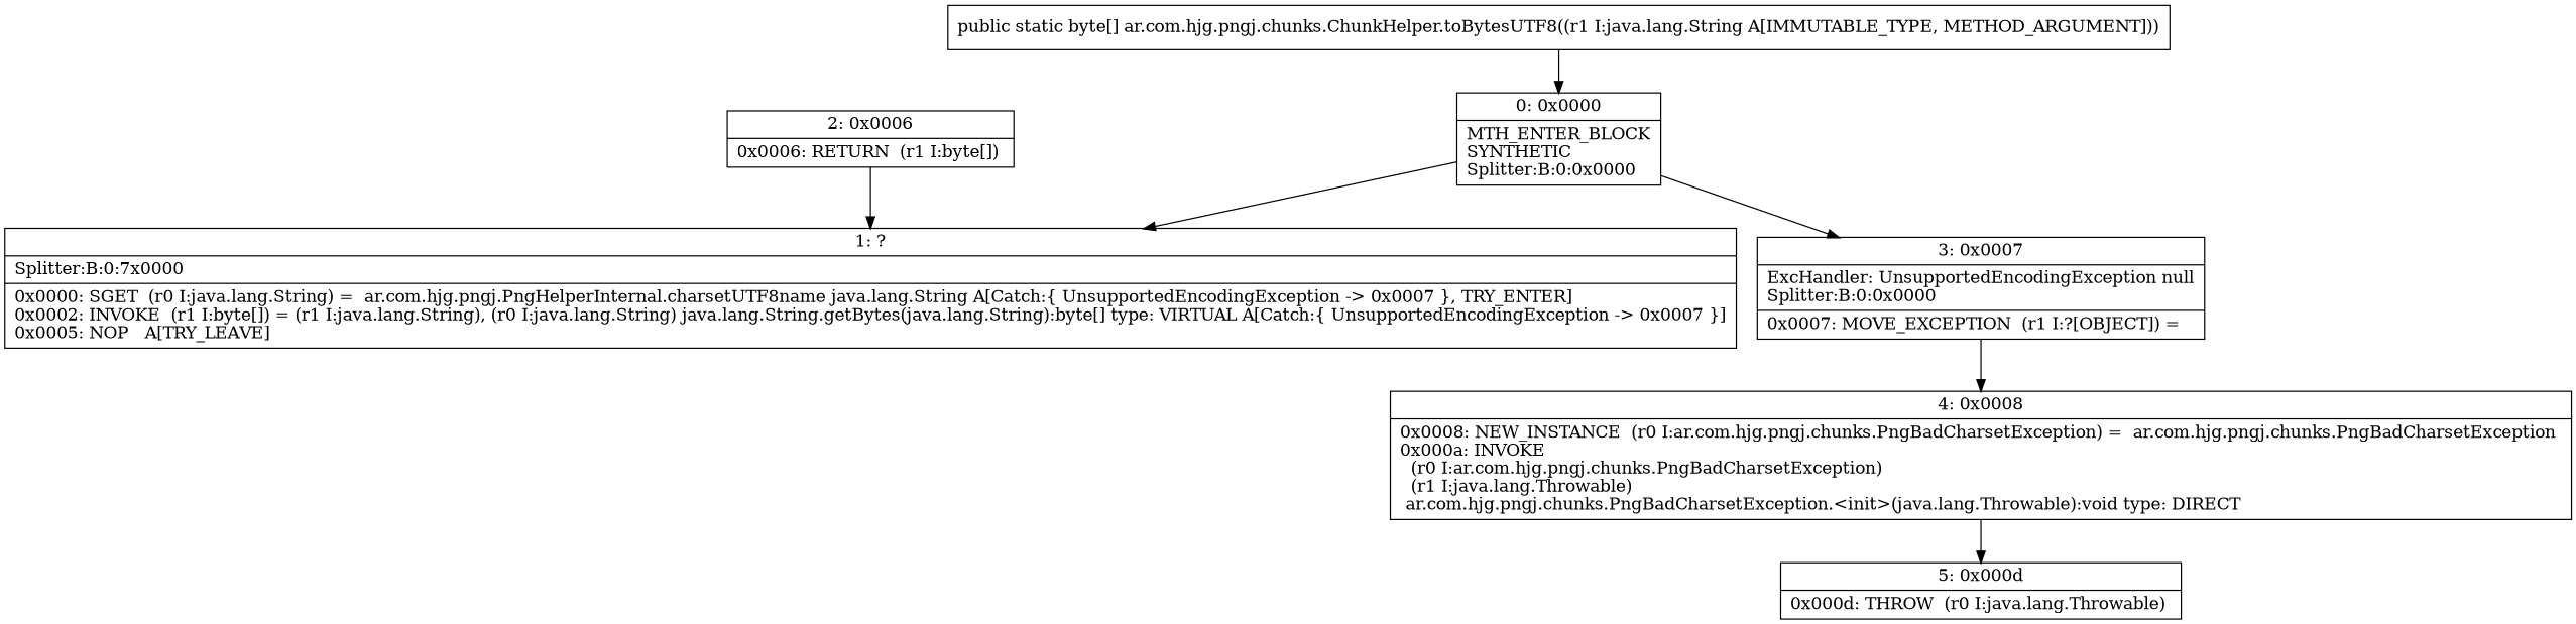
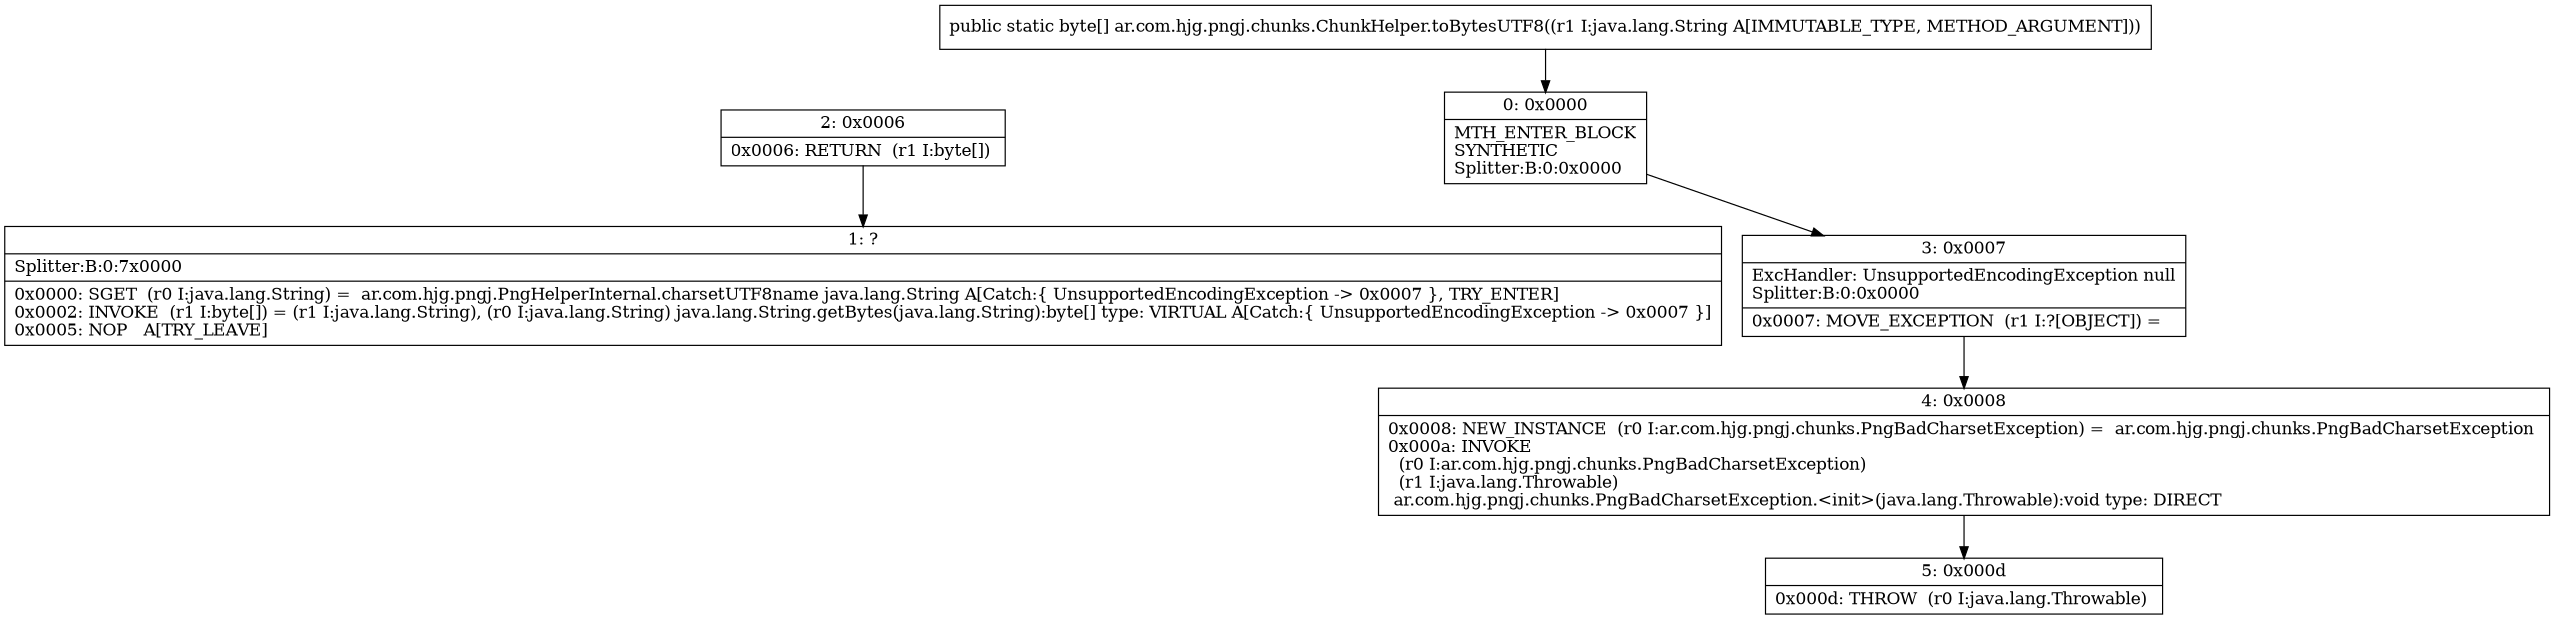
  digraph {
    node [shape=record]
    n1 [label="{0\:\ 0x0000|MTH_ENTER_BLOCK\lSYNTHETIC\lSplitter:B:0:0x0000\l}"]
    n2 [label="{1\:\ ?|Splitter:B:0:7x0000\l|0x0000: SGET  (r0 I:java.lang.String) =  ar.com.hjg.pngj.PngHelperInternal.charsetUTF8name java.lang.String A[Catch:\{ UnsupportedEncodingException \-\> 0x0007 \}, TRY_ENTER]\l0x0002: INVOKE  (r1 I:byte[]) = (r1 I:java.lang.String), (r0 I:java.lang.String) java.lang.String.getBytes(java.lang.String):byte[] type: VIRTUAL A[Catch:\{ UnsupportedEncodingException \-\> 0x0007 \}]\l0x0005: NOP   A[TRY_LEAVE]\l}"]
    n3 [label="{3\:\ 0x0007|ExcHandler: UnsupportedEncodingException null\lSplitter:B:0:0x0000\l|0x0007: MOVE_EXCEPTION  (r1 I:?[OBJECT]) =  \l}"]
    n4 [label="{4\:\ 0x0008|0x0008: NEW_INSTANCE  (r0 I:ar.com.hjg.pngj.chunks.PngBadCharsetException) =  ar.com.hjg.pngj.chunks.PngBadCharsetException \l0x000a: INVOKE  \l  (r0 I:ar.com.hjg.pngj.chunks.PngBadCharsetException)\l  (r1 I:java.lang.Throwable)\l ar.com.hjg.pngj.chunks.PngBadCharsetException.\<init\>(java.lang.Throwable):void type: DIRECT \l}"]
    n5 [label="{2\:\ 0x0006|0x0006: RETURN  (r1 I:byte[]) \l}"]
    n6 [label="{5\:\ 0x000d|0x000d: THROW  (r0 I:java.lang.Throwable) \l}"]
    n7 [label="{public static byte[] ar.com.hjg.pngj.chunks.ChunkHelper.toBytesUTF8((r1 I:java.lang.String A[IMMUTABLE_TYPE, METHOD_ARGUMENT])) }"]
-   n1 -> n2
    n1 -> n3
    n3 -> n4
    n4 -> n6
    n5 -> n2
    n7 -> n1
  }
